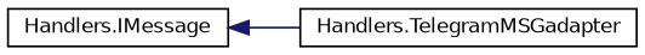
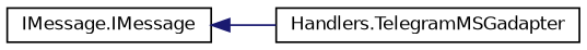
  digraph {
    rankdir=LR
    node [color=black fillcolor=white fontname=Helvetica fontsize=10 shape=record style=filled]
-   n1 [height=0.2 label="Handlers.IMessage" width=0.4]
+   n1 [height=0.2 label="IMessage.IMessage" width=0.4]
    n2 [height=0.2 label="Handlers.TelegramMSGadapter" width=0.4]
    n1 -> n2 [color=midnightblue dir=back fontname=Helvetica fontsize=10 labelfontname=Helvetica labelfontsize=10 style=solid]
  }
